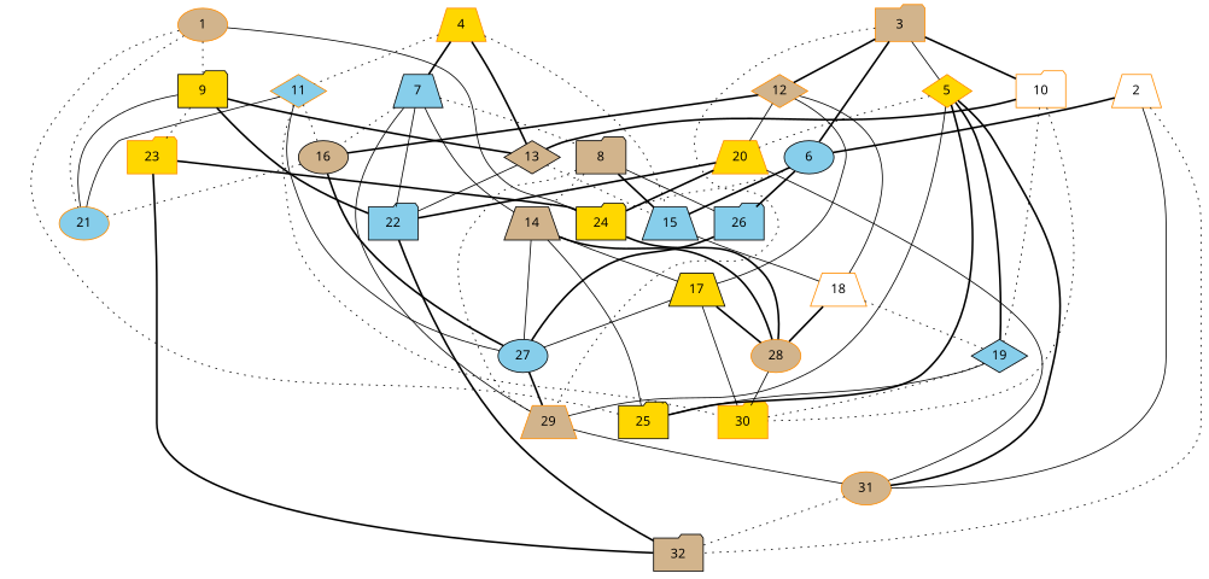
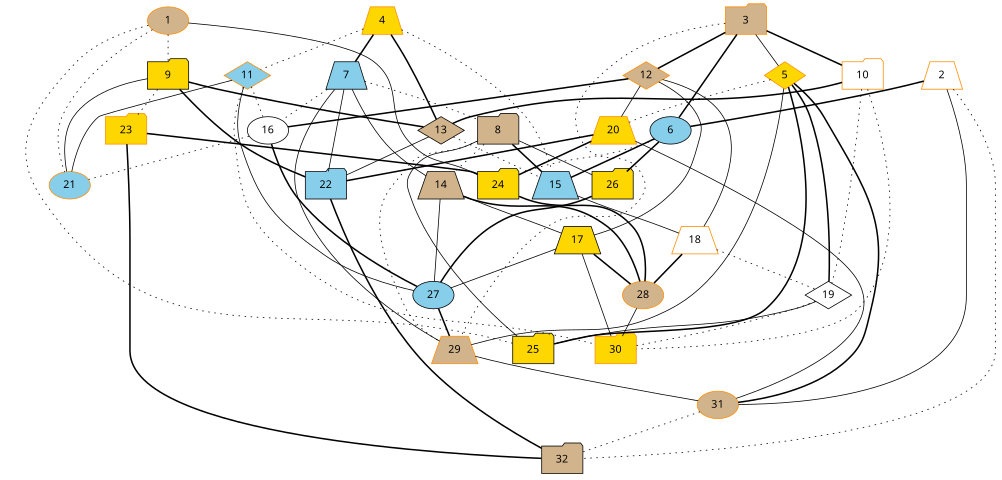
  graph {
    fontname="Noto Sans"
    node [color=darkorange fillcolor=tan fontname="Noto Sans" shape=folder style=filled]
    edge [fontname="Noto Sans" style=bold weight=1.0]
    1 [shape=ellipse]
    9 [color=black fillcolor=gold]
    21 [fillcolor=skyblue shape=ellipse]
    24 [color=black fillcolor=gold]
    25 [color=black fillcolor=gold]
    13 [color=black shape=diamond]
    22 [color=black fillcolor=skyblue]
    23 [fillcolor=gold]
    20 [fillcolor=gold shape=trapezium]
    31 [shape=ellipse]
    28 [shape=ellipse]
    2 [fillcolor=white shape=trapezium]
    6 [color=black fillcolor=skyblue shape=ellipse]
    32 [color=black]
    15 [color=black fillcolor=skyblue shape=trapezium]
-   26 [color=black fillcolor=skyblue]
+   26 [color=black fillcolor=gold]
    3
    5 [fillcolor=gold shape=diamond]
    10 [fillcolor=white]
    12 [shape=diamond]
    29 [shape=trapezium]
-   19 [color=black fillcolor=skyblue shape=diamond]
+   19 [color=black fillcolor=white shape=diamond]
    30 [fillcolor=gold]
-   16 [color=black shape=ellipse]
+   16 [color=black fillcolor=white shape=ellipse]
    17 [color=black fillcolor=gold shape=trapezium]
    18 [fillcolor=white shape=trapezium]
    4 [fillcolor=gold shape=trapezium]
    7 [color=black fillcolor=skyblue shape=trapezium]
    11 [fillcolor=skyblue shape=diamond]
    8 [color=black]
    14 [color=black shape=trapezium]
    27 [color=black fillcolor=skyblue shape=ellipse]
    1 -- 9 [style=dotted]
    1 -- 21 [style=dotted]
    1 -- 24 [style=solid weight=2.0]
    1 -- 25 [style=dotted]
    9 -- 21 [style=solid]
    9 -- 13 [weight=2.0]
    9 -- 22
    9 -- 23 [style=dotted]
    24 -- 28
    13 -- 22 [style=solid]
    13 -- 15 [style=dotted]
    22 -- 32 [weight=2.0]
    23 -- 24
    23 -- 32
    20 -- 24
    20 -- 22
    20 -- 31 [style=solid]
    31 -- 32 [style=dotted weight=2.0]
    28 -- 30 [style=solid]
    2 -- 31 [style=solid]
    2 -- 6 [weight=2.0]
    2 -- 32 [style=dotted]
    6 -- 24 [style=dotted]
    6 -- 15
    6 -- 26
    15 -- 18 [style=solid]
    26 -- 27
    3 -- 6
    3 -- 5 [style=solid]
    3 -- 10 [weight=2.0]
    3 -- 12
    3 -- 29 [style=dotted]
    5 -- 25
    5 -- 20 [style=dotted]
    5 -- 31
    5 -- 29 [style=solid]
    5 -- 19
    10 -- 13
    10 -- 19 [style=dotted weight=2.0]
    10 -- 30 [style=dotted]
    12 -- 20 [style=solid]
    12 -- 16 [weight=2.0]
    12 -- 17 [style=solid]
    12 -- 18 [style=solid]
    29 -- 31 [style=solid]
    19 -- 25 [style=solid]
    19 -- 30 [style=dotted]
    16 -- 21 [style=dotted]
    16 -- 27
    17 -- 28
    17 -- 30 [style=solid weight=2.0]
    17 -- 27 [style=solid]
    18 -- 28 [weight=2.0]
    18 -- 19 [style=dotted]
    4 -- 13
    4 -- 15 [style=dotted weight=2.0]
    4 -- 7
    4 -- 11 [style=dotted weight=2.0]
    7 -- 22 [style=solid]
    7 -- 29 [style=solid]
    7 -- 16 [style=dotted]
    7 -- 8 [style=dotted]
    7 -- 14 [style=solid]
    11 -- 21 [style=solid]
    11 -- 30 [style=dotted]
    11 -- 16 [style=dotted]
    11 -- 27 [style=solid]
    8 -- 15
    8 -- 26 [style=solid weight=2.0]
    8 -- 29 [style=dotted]
    8 -- 14 [style=dotted]
-   14 -- 25 [style=solid]
+   8 -- 25 [style=solid]
    14 -- 28
    14 -- 17 [style=solid]
    14 -- 27 [style=solid]
    27 -- 29
  }
